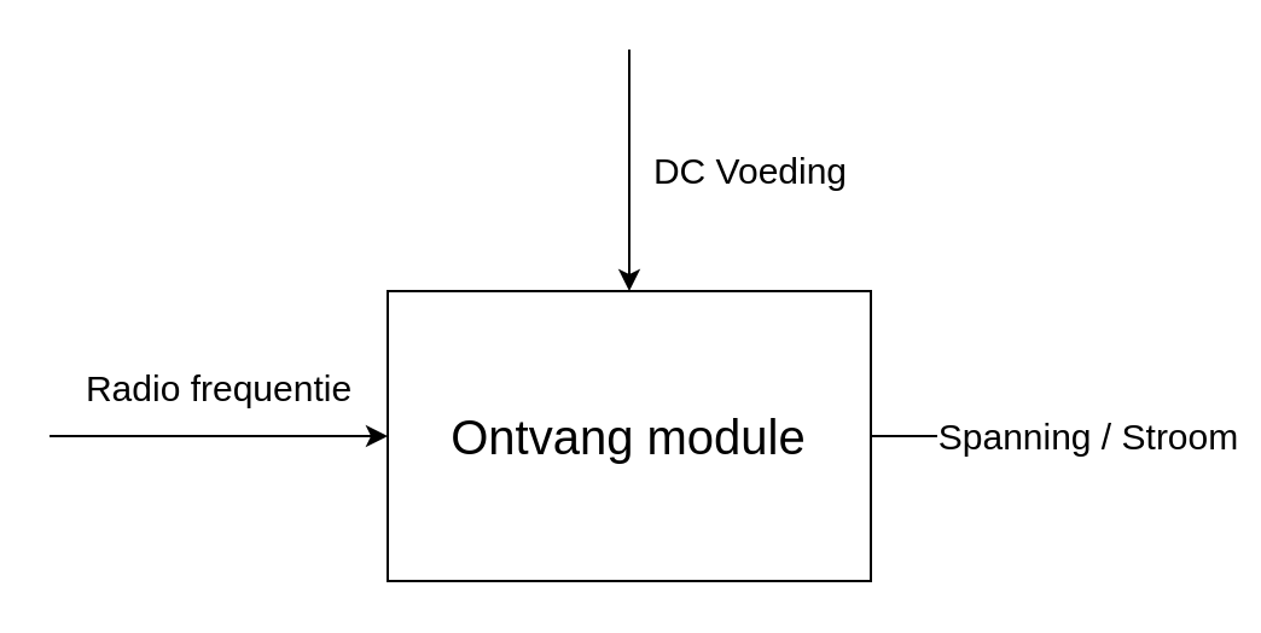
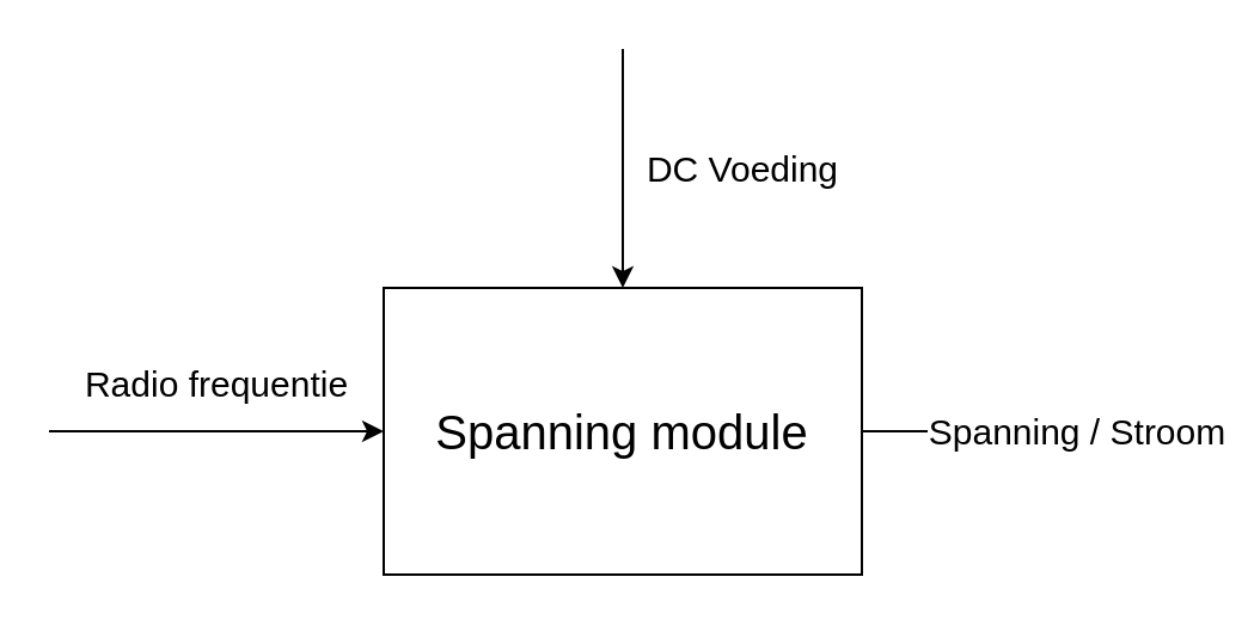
  <mxCell id="0" />
  <mxCell id="1" parent="0" />
  <mxCell id="2" value="Spanning / Stroom" style="edgeStyle=orthogonalEdgeStyle;rounded=0;orthogonalLoop=1;jettySize=auto;html=1;fontSize=15;" parent="1" source="3" edge="1"><mxGeometry y="20" relative="1" as="geometry"><mxPoint x="500" y="180" as="targetPoint" /><mxPoint as="offset" /></mxGeometry></mxCell>
- <mxCell id="3" value="Ontvang module" style="rounded=0;whiteSpace=wrap;html=1;fontSize=20;" parent="1" vertex="1"><mxGeometry x="160" y="120" width="200" height="120" as="geometry" /></mxCell>
+ <mxCell id="3" value="Spanning module" style="rounded=0;whiteSpace=wrap;html=1;fontSize=20;" parent="1" vertex="1"><mxGeometry x="160" y="120" width="200" height="120" as="geometry" /></mxCell>
  <mxCell id="4" value="Radio frequentie" style="endArrow=classic;html=1;rounded=0;fontSize=15;entryX=0;entryY=0.5;entryDx=0;entryDy=0;" parent="1" target="3" edge="1"><mxGeometry y="20" width="50" height="50" relative="1" as="geometry"><mxPoint x="20" y="180" as="sourcePoint" /><mxPoint x="120" y="110" as="targetPoint" /><mxPoint as="offset" /></mxGeometry></mxCell>
  <mxCell id="5" value="DC Voeding" style="endArrow=classic;html=1;rounded=0;fontSize=15;entryX=0.5;entryY=0;entryDx=0;entryDy=0;" parent="1" target="3" edge="1"><mxGeometry y="50" width="50" height="50" relative="1" as="geometry"><mxPoint x="260" y="20" as="sourcePoint" /><mxPoint x="280" y="190" as="targetPoint" /><mxPoint as="offset" /></mxGeometry></mxCell>
